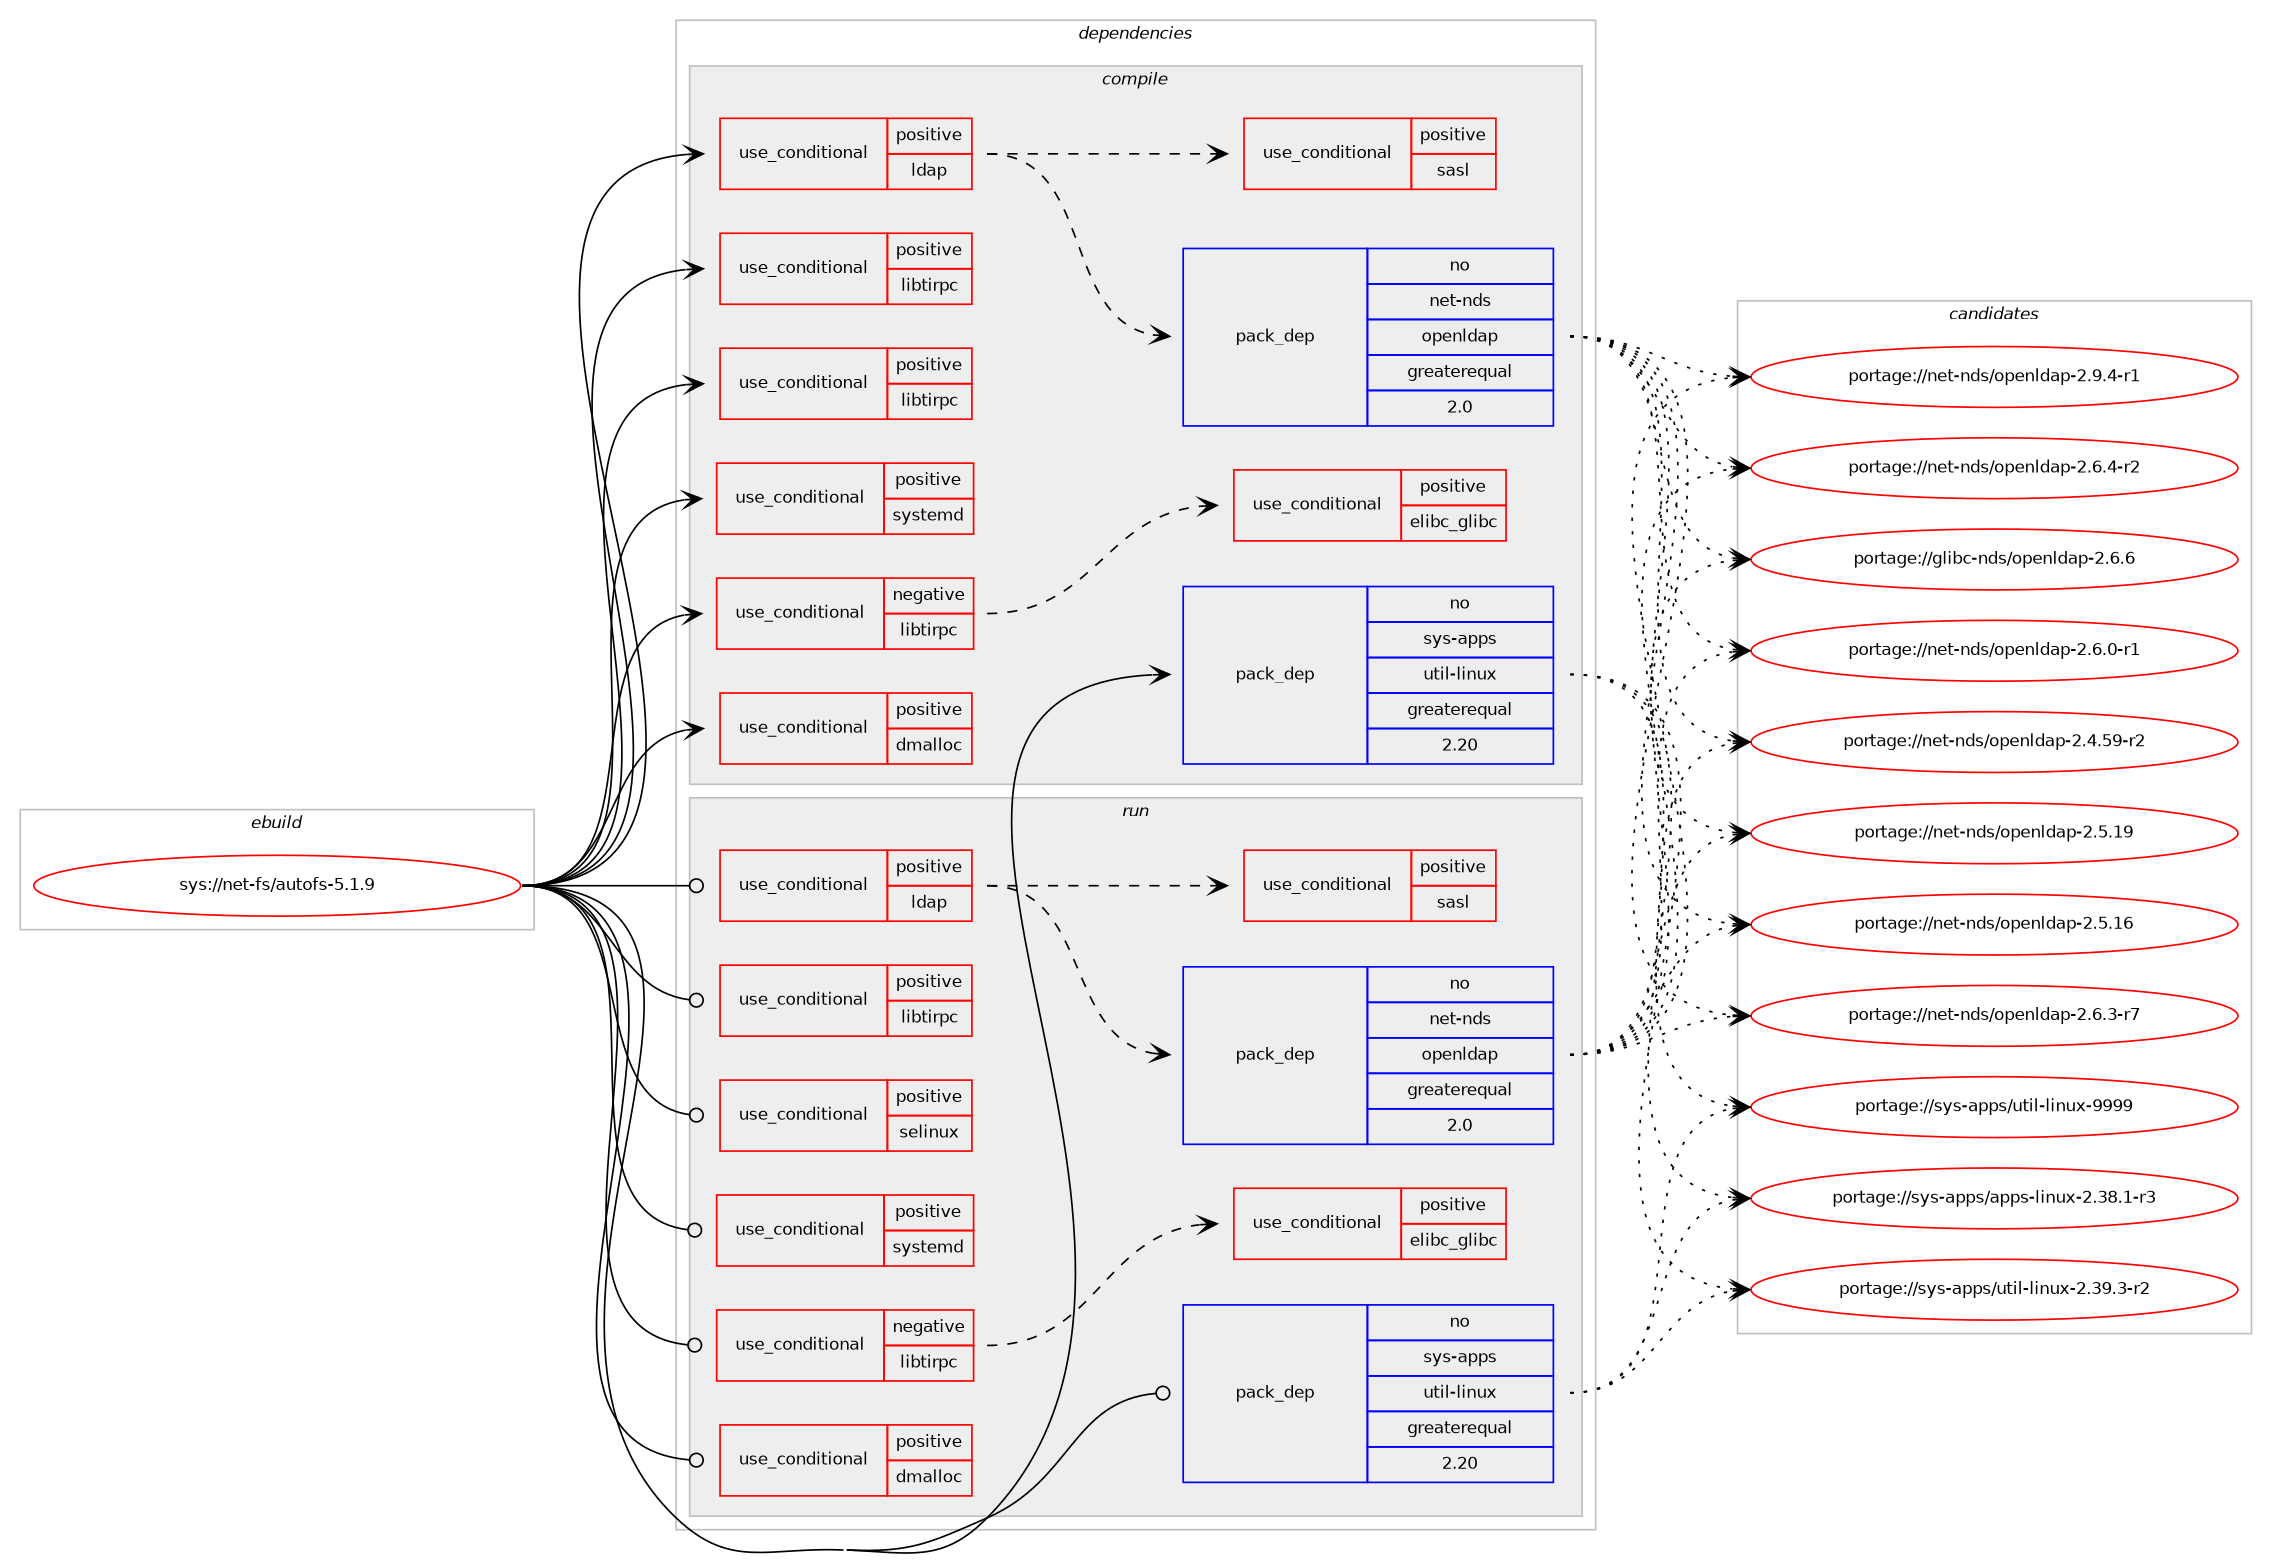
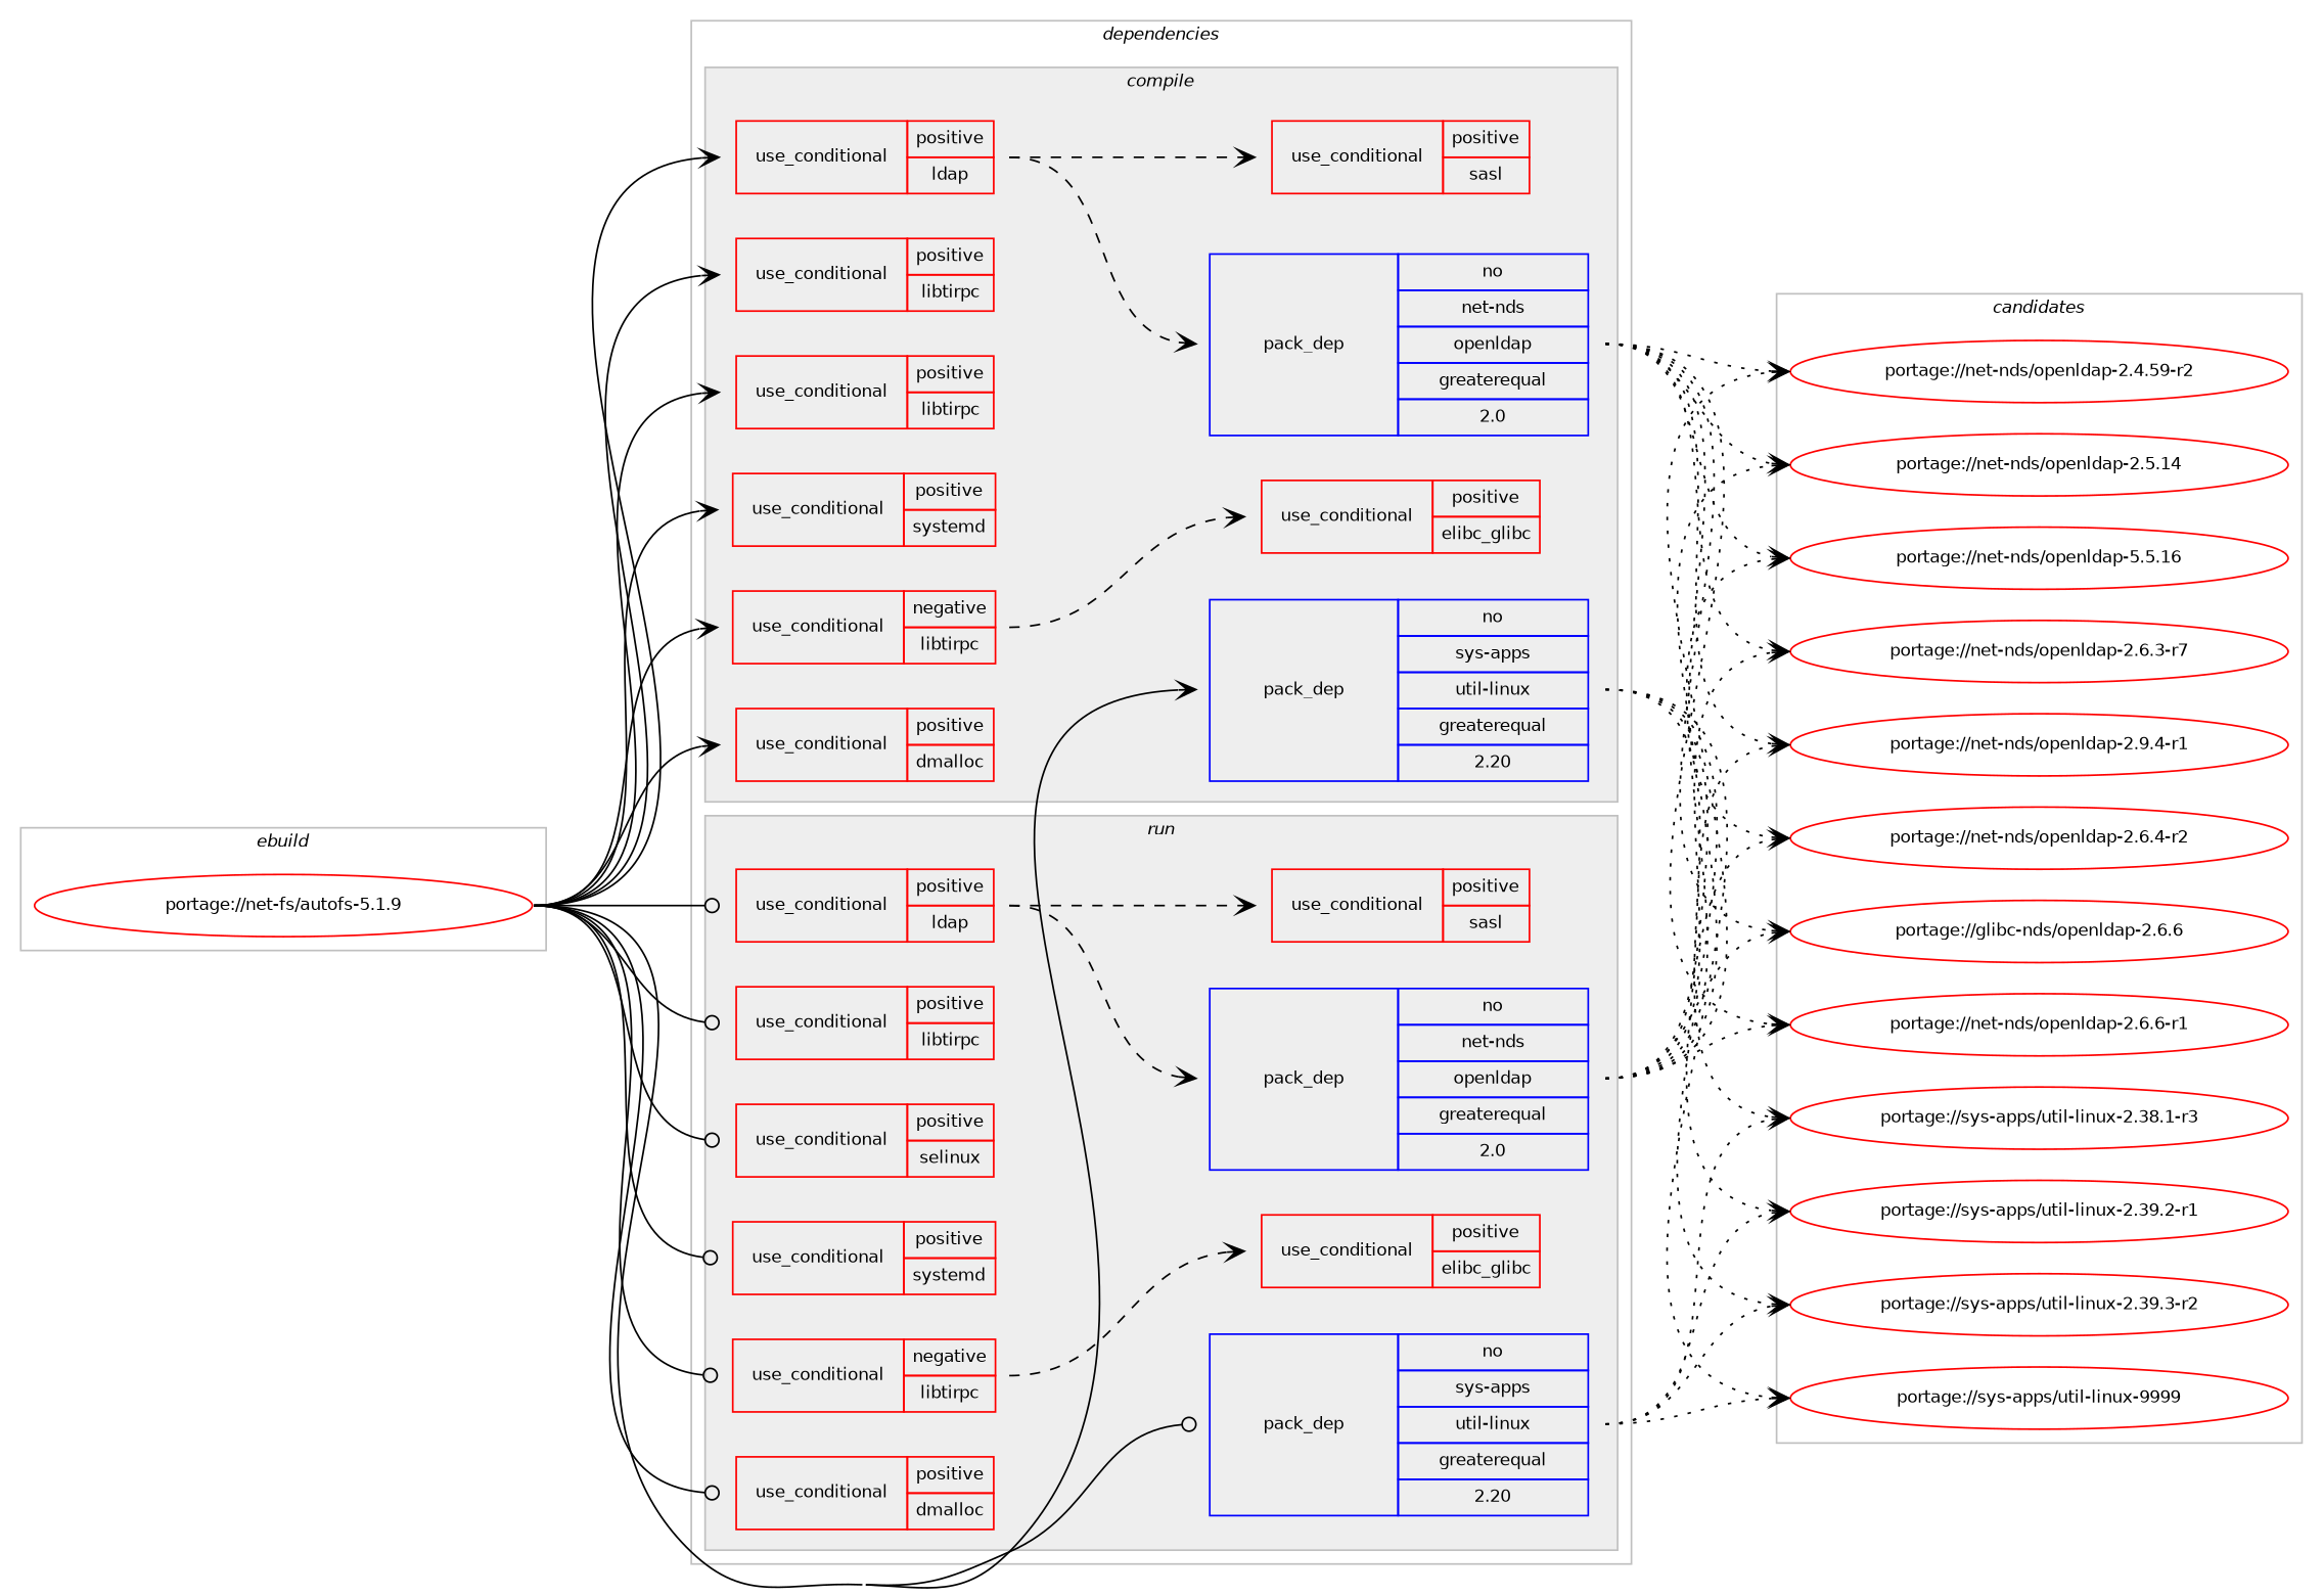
  digraph {
    compound=true
    concentrate=true
    fontname=Helvetica
    fontsize=10
    newrank=true
    rankdir=LR
    ranksep=1.5
    node [color=red fontname=Helvetica fontsize=10 shape=none]
    edge [arrowhead=vee headport=w style=dotted tailport=e weight=100]
-   n1 [label="sys://net-fs/autofs-5.1.9" width=4 shape=""]
+   n1 [label="portage://net-fs/autofs-5.1.9" width=4 shape=""]
    n2 [label=<<TABLE BORDER="0" CELLBORDER="1" CELLSPACING="0" CELLPADDING="4"><TR><TD ROWSPAN="3" CELLPADDING="10">use_conditional</TD></TR><TR><TD>positive</TD></TR><TR><TD>elibc_glibc</TD></TR></TABLE>>]
    n3 [label=<<TABLE BORDER="0" CELLBORDER="1" CELLSPACING="0" CELLPADDING="4"><TR><TD ROWSPAN="3" CELLPADDING="10">use_conditional</TD></TR><TR><TD>negative</TD></TR><TR><TD>libtirpc</TD></TR></TABLE>>]
    n4 [label=<<TABLE BORDER="0" CELLBORDER="1" CELLSPACING="0" CELLPADDING="4"><TR><TD ROWSPAN="3" CELLPADDING="10">use_conditional</TD></TR><TR><TD>positive</TD></TR><TR><TD>dmalloc</TD></TR></TABLE>>]
    n5 [color=blue label=<<TABLE BORDER="0" CELLBORDER="1" CELLSPACING="0" CELLPADDING="4" WIDTH="220"><TR><TD ROWSPAN="6" CELLPADDING="30">pack_dep</TD></TR><TR><TD WIDTH="110">no</TD></TR><TR><TD>net-nds</TD></TR><TR><TD>openldap</TD></TR><TR><TD>greaterequal</TD></TR><TR><TD>2.0</TD></TR></TABLE>>]
    n6 [label=<<TABLE BORDER="0" CELLBORDER="1" CELLSPACING="0" CELLPADDING="4"><TR><TD ROWSPAN="3" CELLPADDING="10">use_conditional</TD></TR><TR><TD>positive</TD></TR><TR><TD>sasl</TD></TR></TABLE>>]
    n7 [label=<<TABLE BORDER="0" CELLBORDER="1" CELLSPACING="0" CELLPADDING="4"><TR><TD ROWSPAN="3" CELLPADDING="10">use_conditional</TD></TR><TR><TD>positive</TD></TR><TR><TD>ldap</TD></TR></TABLE>>]
    n8 [label=<<TABLE BORDER="0" CELLBORDER="1" CELLSPACING="0" CELLPADDING="4"><TR><TD ROWSPAN="3" CELLPADDING="10">use_conditional</TD></TR><TR><TD>positive</TD></TR><TR><TD>libtirpc</TD></TR></TABLE>>]
    n9 [label=<<TABLE BORDER="0" CELLBORDER="1" CELLSPACING="0" CELLPADDING="4"><TR><TD ROWSPAN="3" CELLPADDING="10">use_conditional</TD></TR><TR><TD>positive</TD></TR><TR><TD>libtirpc</TD></TR></TABLE>>]
    n10 [label=<<TABLE BORDER="0" CELLBORDER="1" CELLSPACING="0" CELLPADDING="4"><TR><TD ROWSPAN="3" CELLPADDING="10">use_conditional</TD></TR><TR><TD>positive</TD></TR><TR><TD>systemd</TD></TR></TABLE>>]
    n11 [color=blue label=<<TABLE BORDER="0" CELLBORDER="1" CELLSPACING="0" CELLPADDING="4" WIDTH="220"><TR><TD ROWSPAN="6" CELLPADDING="30">pack_dep</TD></TR><TR><TD WIDTH="110">no</TD></TR><TR><TD>sys-apps</TD></TR><TR><TD>util-linux</TD></TR><TR><TD>greaterequal</TD></TR><TR><TD>2.20</TD></TR></TABLE>>]
    n12 [label=<<TABLE BORDER="0" CELLBORDER="1" CELLSPACING="0" CELLPADDING="4"><TR><TD ROWSPAN="3" CELLPADDING="10">use_conditional</TD></TR><TR><TD>positive</TD></TR><TR><TD>elibc_glibc</TD></TR></TABLE>>]
    n13 [label=<<TABLE BORDER="0" CELLBORDER="1" CELLSPACING="0" CELLPADDING="4"><TR><TD ROWSPAN="3" CELLPADDING="10">use_conditional</TD></TR><TR><TD>negative</TD></TR><TR><TD>libtirpc</TD></TR></TABLE>>]
    n14 [label=<<TABLE BORDER="0" CELLBORDER="1" CELLSPACING="0" CELLPADDING="4"><TR><TD ROWSPAN="3" CELLPADDING="10">use_conditional</TD></TR><TR><TD>positive</TD></TR><TR><TD>dmalloc</TD></TR></TABLE>>]
    n15 [color=blue label=<<TABLE BORDER="0" CELLBORDER="1" CELLSPACING="0" CELLPADDING="4" WIDTH="220"><TR><TD ROWSPAN="6" CELLPADDING="30">pack_dep</TD></TR><TR><TD WIDTH="110">no</TD></TR><TR><TD>net-nds</TD></TR><TR><TD>openldap</TD></TR><TR><TD>greaterequal</TD></TR><TR><TD>2.0</TD></TR></TABLE>>]
    n16 [label=<<TABLE BORDER="0" CELLBORDER="1" CELLSPACING="0" CELLPADDING="4"><TR><TD ROWSPAN="3" CELLPADDING="10">use_conditional</TD></TR><TR><TD>positive</TD></TR><TR><TD>sasl</TD></TR></TABLE>>]
    n17 [label=<<TABLE BORDER="0" CELLBORDER="1" CELLSPACING="0" CELLPADDING="4"><TR><TD ROWSPAN="3" CELLPADDING="10">use_conditional</TD></TR><TR><TD>positive</TD></TR><TR><TD>ldap</TD></TR></TABLE>>]
    n18 [label=<<TABLE BORDER="0" CELLBORDER="1" CELLSPACING="0" CELLPADDING="4"><TR><TD ROWSPAN="3" CELLPADDING="10">use_conditional</TD></TR><TR><TD>positive</TD></TR><TR><TD>libtirpc</TD></TR></TABLE>>]
    n19 [label=<<TABLE BORDER="0" CELLBORDER="1" CELLSPACING="0" CELLPADDING="4"><TR><TD ROWSPAN="3" CELLPADDING="10">use_conditional</TD></TR><TR><TD>positive</TD></TR><TR><TD>selinux</TD></TR></TABLE>>]
    n20 [label=<<TABLE BORDER="0" CELLBORDER="1" CELLSPACING="0" CELLPADDING="4"><TR><TD ROWSPAN="3" CELLPADDING="10">use_conditional</TD></TR><TR><TD>positive</TD></TR><TR><TD>systemd</TD></TR></TABLE>>]
    n21 [color=blue label=<<TABLE BORDER="0" CELLBORDER="1" CELLSPACING="0" CELLPADDING="4" WIDTH="220"><TR><TD ROWSPAN="6" CELLPADDING="30">pack_dep</TD></TR><TR><TD WIDTH="110">no</TD></TR><TR><TD>sys-apps</TD></TR><TR><TD>util-linux</TD></TR><TR><TD>greaterequal</TD></TR><TR><TD>2.20</TD></TR></TABLE>>]
    n22 [label="portage://net-nds/openldap-2.4.59-r2" width=4 shape=""]
-   n23 [label="portage://net-nds/openldap-2.5.19" width=4 shape=""]
-   n24 [label="portage://net-nds/openldap-2.5.16" width=4 shape=""]
+   n23 [label="portage://net-nds/openldap-2.5.14" width=4 shape=""]
+   n24 [label="portage://net-nds/openldap-5.5.16" width=4 shape=""]
    n25 [label="portage://net-nds/openldap-2.6.3-r7" width=4 shape=""]
    n26 [label="portage://net-nds/openldap-2.9.4-r1" width=4 shape=""]
    n27 [label="portage://net-nds/openldap-2.6.4-r2" width=4 shape=""]
    n28 [label="portage://glibc-nds/openldap-2.6.6" width=4 shape=""]
-   n29 [label="portage://net-nds/openldap-2.6.0-r1" width=4 shape=""]
-   n30 [label="portage://sys-apps/apps-linux-2.38.1-r3" width=4 shape=""]
+   n29 [label="portage://net-nds/openldap-2.6.6-r1" width=4 shape=""]
+   n30 [label="portage://sys-apps/util-linux-2.38.1-r3" width=4 shape=""]
+   n31 [label="portage://sys-apps/util-linux-2.39.2-r1" width=4 shape=""]
    n32 [label="portage://sys-apps/util-linux-2.39.3-r2" width=4 shape=""]
    n33 [label="portage://sys-apps/util-linux-9999" width=4 shape=""]
    subgraph cluster_1 {
      color=gray
      label=<<i>ebuild</i>>
      rank=same
      n1
    }
    subgraph cluster_2 {
      color=gray
      label=<<i>dependencies</i>>
      subgraph cluster_3 {
        color=gray
        fillcolor="#eeeeee"
        label=<<i>compile</i>>
        style=filled
        subgraph sub_4 {
          color=gray
          fillcolor="#eeeeee"
          label=<<i>compile</i>>
          style=filled
          n3
          subgraph sub_5 {
            color=gray
            fillcolor="#eeeeee"
            label=<<i>compile</i>>
            style=filled
            n2
          }
        }
        subgraph sub_6 {
          color=gray
          fillcolor="#eeeeee"
          label=<<i>compile</i>>
          style=filled
          n4
        }
        subgraph sub_7 {
          color=gray
          fillcolor="#eeeeee"
          label=<<i>compile</i>>
          style=filled
          n7
          subgraph sub_8 {
            color=gray
            fillcolor="#eeeeee"
            label=<<i>compile</i>>
            style=filled
            n5
          }
          subgraph sub_9 {
            color=gray
            fillcolor="#eeeeee"
            label=<<i>compile</i>>
            style=filled
            n6
          }
        }
        subgraph sub_10 {
          color=gray
          fillcolor="#eeeeee"
          label=<<i>compile</i>>
          style=filled
          n8
        }
        subgraph sub_11 {
          color=gray
          fillcolor="#eeeeee"
          label=<<i>compile</i>>
          style=filled
          n9
        }
        subgraph sub_12 {
          color=gray
          fillcolor="#eeeeee"
          label=<<i>compile</i>>
          style=filled
          n10
        }
        subgraph sub_13 {
          color=gray
          fillcolor="#eeeeee"
          label=<<i>compile</i>>
          style=filled
          n11
        }
      }
      subgraph cluster_14 {
        color=gray
        fillcolor="#eeeeee"
        label=<<i>run</i>>
        style=filled
        subgraph sub_15 {
          color=gray
          fillcolor="#eeeeee"
          label=<<i>run</i>>
          style=filled
          n13
          subgraph sub_16 {
            color=gray
            fillcolor="#eeeeee"
            label=<<i>run</i>>
            style=filled
            n12
          }
        }
        subgraph sub_17 {
          color=gray
          fillcolor="#eeeeee"
          label=<<i>run</i>>
          style=filled
          n14
        }
        subgraph sub_18 {
          color=gray
          fillcolor="#eeeeee"
          label=<<i>run</i>>
          style=filled
          n17
          subgraph sub_19 {
            color=gray
            fillcolor="#eeeeee"
            label=<<i>run</i>>
            style=filled
            n15
          }
          subgraph sub_20 {
            color=gray
            fillcolor="#eeeeee"
            label=<<i>run</i>>
            style=filled
            n16
          }
        }
        subgraph sub_21 {
          color=gray
          fillcolor="#eeeeee"
          label=<<i>run</i>>
          style=filled
          n18
        }
        subgraph sub_22 {
          color=gray
          fillcolor="#eeeeee"
          label=<<i>run</i>>
          style=filled
          n19
        }
        subgraph sub_23 {
          color=gray
          fillcolor="#eeeeee"
          label=<<i>run</i>>
          style=filled
          n20
        }
        subgraph sub_24 {
          color=gray
          fillcolor="#eeeeee"
          label=<<i>run</i>>
          style=filled
          n21
        }
      }
      subgraph cluster_25 {
        color=gray
        fillcolor="#eeeeee"
        label=<<i>compile and run</i>>
        style=filled
      }
    }
    subgraph cluster_26 {
      color=gray
      label=<<i>candidates</i>>
      rank=same
      subgraph sub_27 {
        color=black
        label=<<i>candidates</i>>
        nodesep=1
        rank=same
        n22
        n23
        n24
        n25
        n26
        n27
        n28
        n29
      }
      subgraph sub_28 {
        color=black
        label=<<i>candidates</i>>
        nodesep=1
        rank=same
        n30
+       n31
        n32
        n33
      }
      subgraph sub_29 {
        color=black
        label=<<i>candidates</i>>
        nodesep=1
        rank=same
        n22
        n23
        n24
        n25
        n26
        n27
        n28
        n29
      }
      subgraph sub_30 {
        color=black
        label=<<i>candidates</i>>
        nodesep=1
        rank=same
        n30
+       n31
        n32
        n33
      }
    }
    n1 -> n3 [style=solid weight=20]
    n1 -> n4 [style=solid weight=20]
    n1 -> n7 [style=solid weight=20]
    n1 -> n8 [style=solid weight=20]
    n1 -> n9 [style=solid weight=20]
    n1 -> n10 [style=solid weight=20]
    n1 -> n11 [style=solid weight=20]
    n1 -> n13 [arrowhead=odot style=solid weight=20]
    n1 -> n14 [arrowhead=odot style=solid weight=20]
    n1 -> n17 [arrowhead=odot style=solid weight=20]
    n1 -> n18 [arrowhead=odot style=solid weight=20]
    n1 -> n19 [arrowhead=odot style=solid weight=20]
    n1 -> n20 [arrowhead=odot style=solid weight=20]
    n1 -> n21 [arrowhead=odot style=solid weight=20]
    n3 -> n2 [style=dashed weight=20]
    n5 -> n22
    n5 -> n23
    n5 -> n24
    n5 -> n25
    n5 -> n26
    n5 -> n27
    n5 -> n28
    n5 -> n29
    n7 -> n5 [style=dashed weight=20]
    n7 -> n6 [style=dashed weight=20]
    n11 -> n30
+   n11 -> n31
    n11 -> n32
    n11 -> n33
    n13 -> n12 [style=dashed weight=20]
    n15 -> n22
    n15 -> n23
    n15 -> n24
    n15 -> n25
    n15 -> n26
    n15 -> n27
    n15 -> n28
    n15 -> n29
    n17 -> n15 [style=dashed weight=20]
    n17 -> n16 [style=dashed weight=20]
    n21 -> n30
+   n21 -> n31
    n21 -> n32
    n21 -> n33
  }
